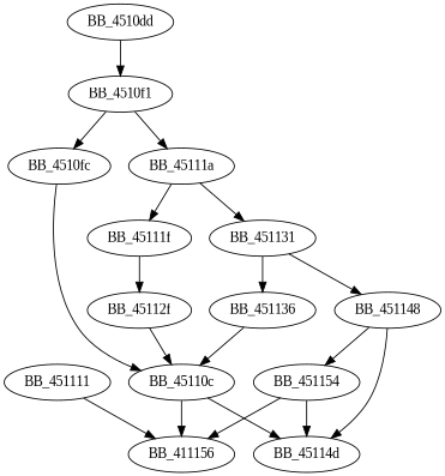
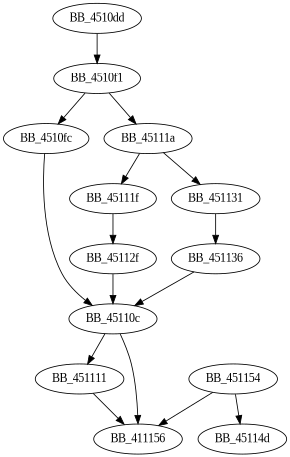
  digraph {
    fontname="Liberation Serif"
    node [fontname="Liberation Serif"]
    edge [fontname="Liberation Serif"]
    BB_4510dd
    BB_4510f1
    BB_4510fc
    BB_45111a
    BB_45110c
    BB_45111f
    BB_451131
    BB_451111
    n9 [label=BB_411156]
    BB_45112f
    BB_451136
-   BB_451148
    BB_45114d
    BB_451154
    BB_4510dd -> BB_4510f1
    BB_4510f1 -> BB_4510fc
    BB_4510f1 -> BB_45111a
    BB_4510fc -> BB_45110c
    BB_45111a -> BB_45111f
    BB_45111a -> BB_451131
-   BB_45110c -> BB_45114d
+   BB_45110c -> BB_451111
    BB_45110c -> n9
    BB_45111f -> BB_45112f
    BB_451131 -> BB_451136
-   BB_451131 -> BB_451148
    BB_451111 -> n9
    BB_45112f -> BB_45110c
    BB_451136 -> BB_45110c
-   BB_451148 -> BB_45114d
-   BB_451148 -> BB_451154
    BB_451154 -> n9
    BB_451154 -> BB_45114d
  }
